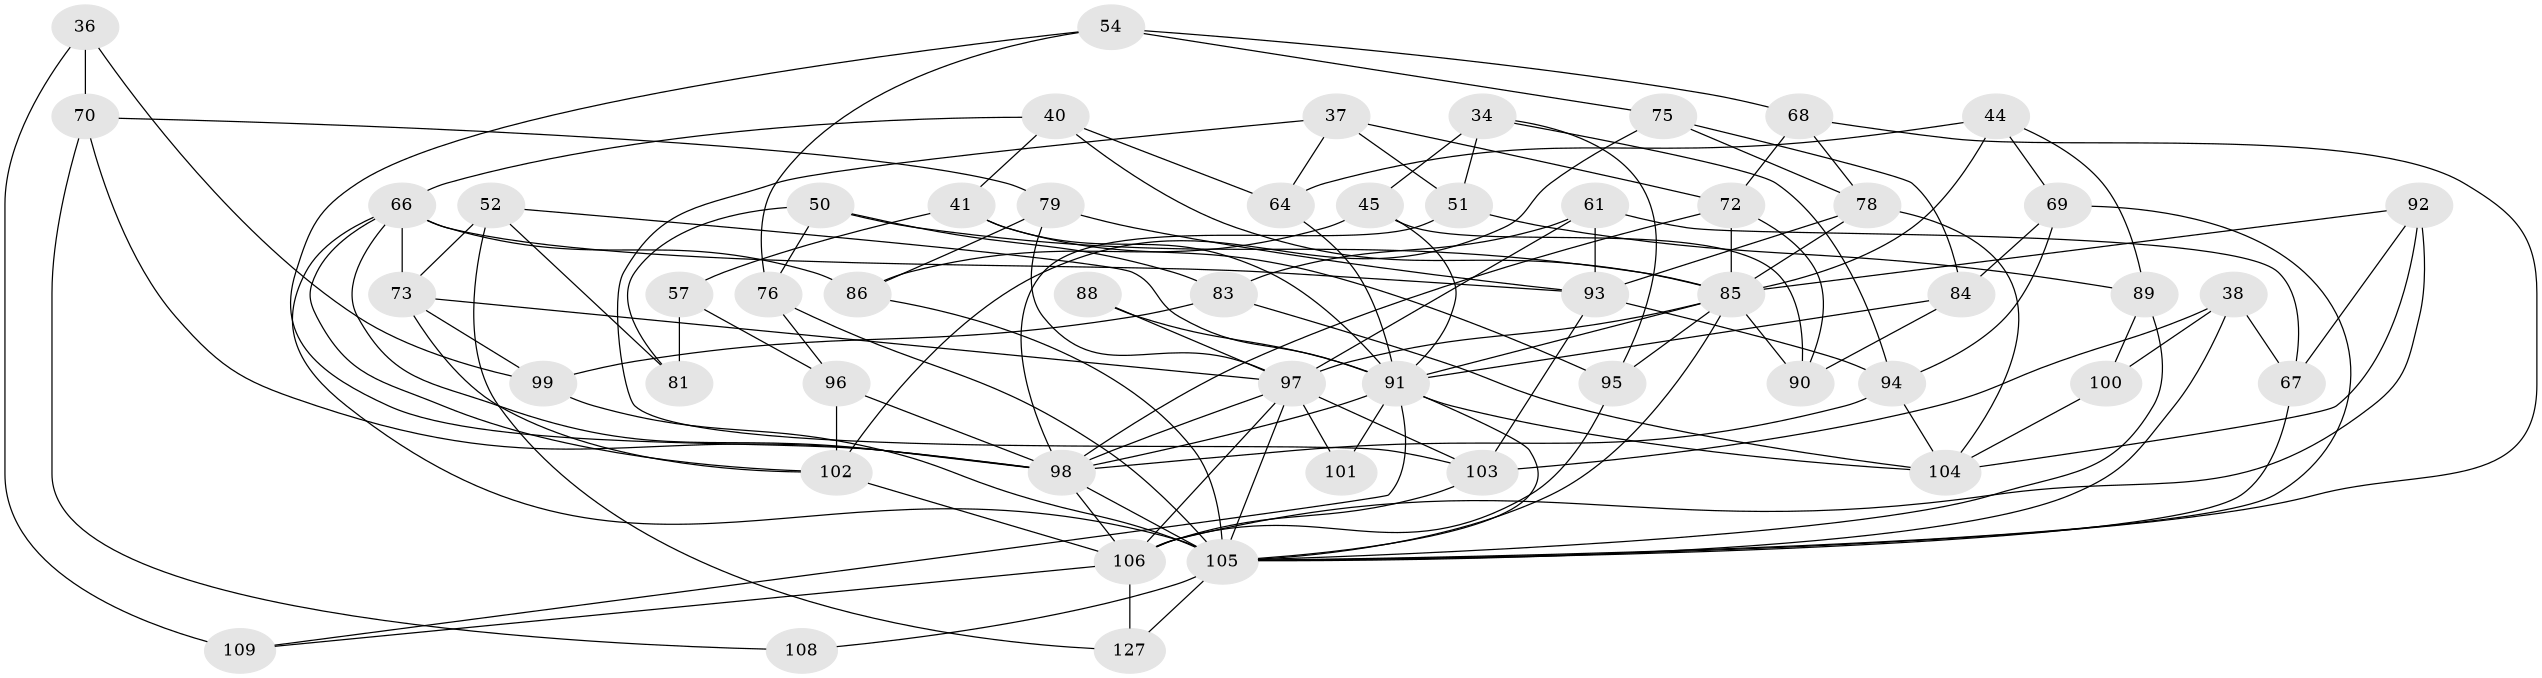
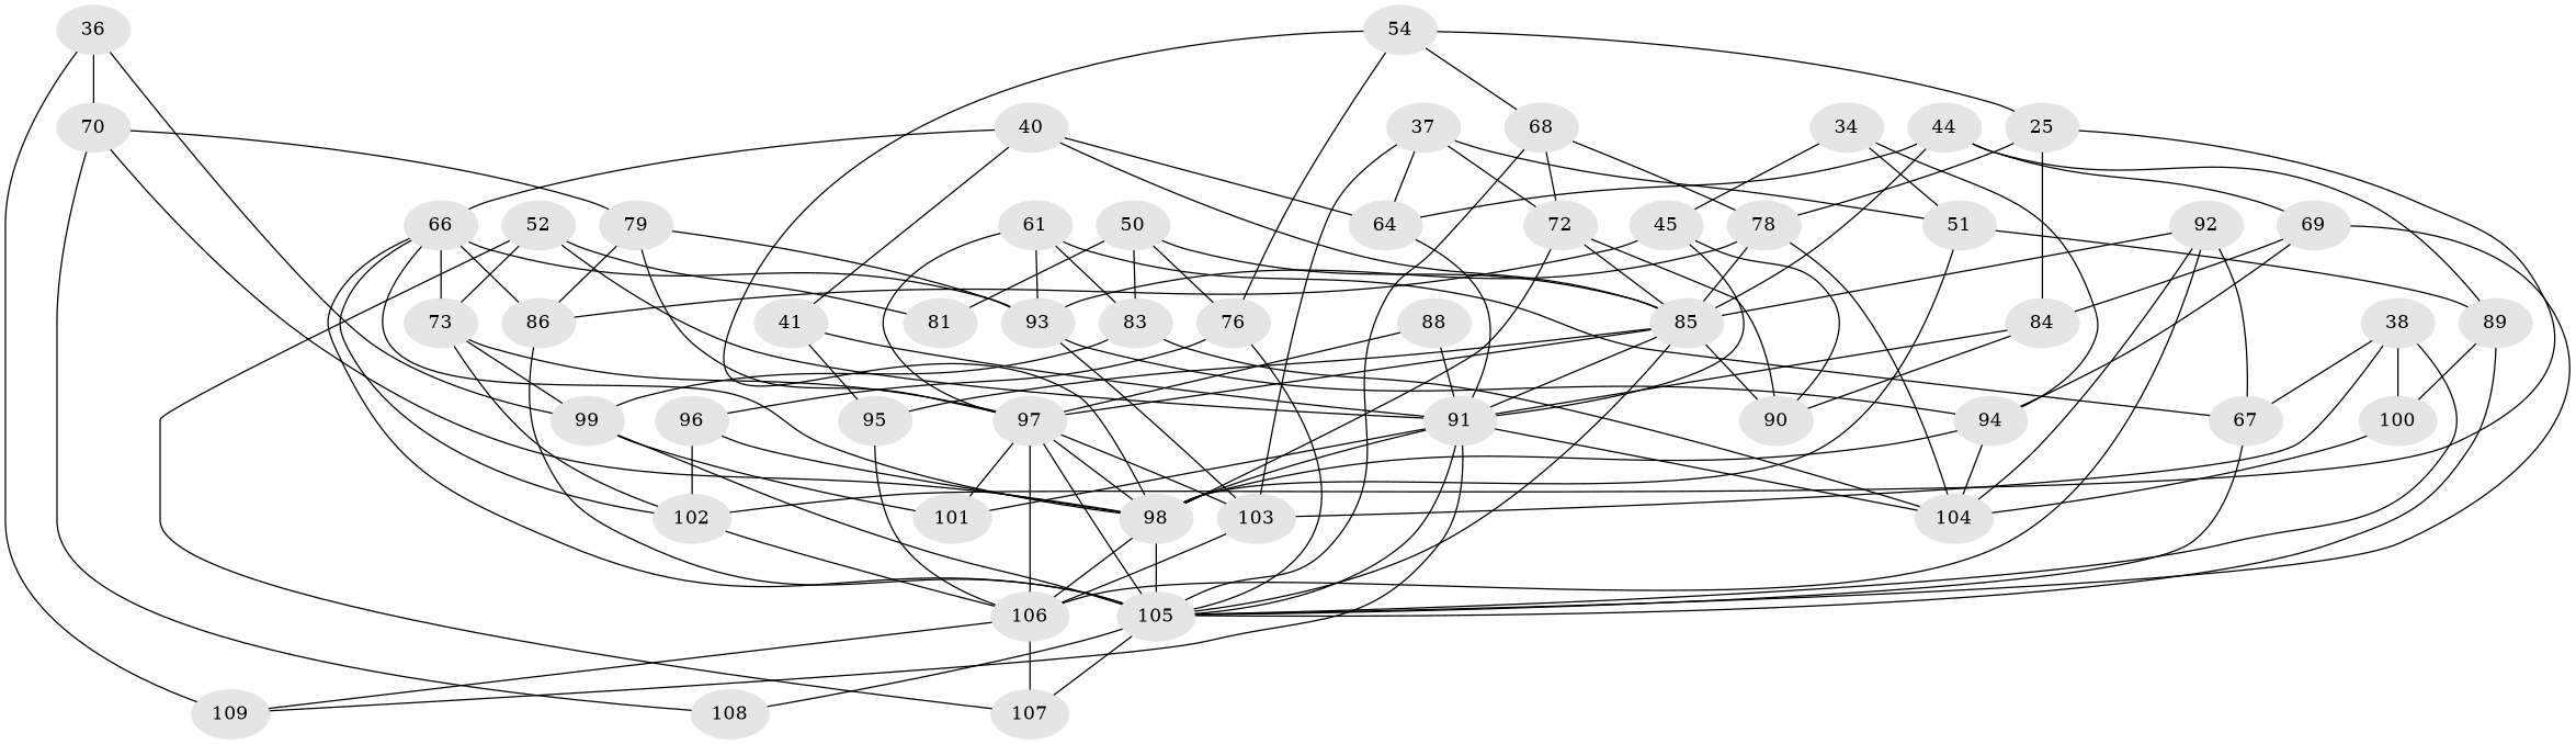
  graph {
    node [color=gray90 style=filled]
    34
    45
    51
    94 [super="+82"]
    95 [super="+62+80"]
    91 [super="+18+47+65"]
    86
    90
    89
    98 [super="+92+25+56+77"]
    104 [super="+31"]
    106 [super="+16+87+74"]
    36 [super="+35"]
    70 [super="+43"]
    99 [super="+49"]
    109
    79
    108
    105 [super="+33+48"]
    101
    37
    64
    72
    103 [super="+59"]
    85 [super="+27+60"]
    38
    67
    100
-   107 [label=127]
+   107
    40
    41
    66 [super="+12+53+28"]
-   57
    73 [super="+46"]
    93 [super="+26"]
    102 [super="+39"]
    97 [super="+10+13+58"]
    81
    96 [super="+7"]
    n40 [label=92]
    44
    69
    84
    50
    76
    83
    52
    54
    68
-   75
+   75 [label=25]
    78 [super="+55"]
    61
    88
    34 -- 45
    34 -- 51
    34 -- 94
-   34 -- 95
    45 -- 91
    45 -- 86
    45 -- 90
    51 -- 89
    51 -- 98
    94 -- 98 [weight=2]
    94 -- 104
    95 -- 106 [weight=2]
    91 -- 98 [weight=5]
    91 -- 104
    91 -- 109
    91 -- 105
    91 -- 101
    86 -- 105
    89 -- 105
    89 -- 100
    98 -- 106 [weight=2]
    98 -- 105 [weight=3]
    106 -- 109
    106 -- 107
    36 -- 70 [weight=2]
    36 -- 99 [weight=2]
    36 -- 109 [weight=2]
    70 -- 98
    70 -- 79
    70 -- 108 [weight=2]
    99 -- 105
+   99 -- 101
    79 -- 86
    79 -- 93
    79 -- 97
    105 -- 108 [weight=2]
    105 -- 107
    37 -- 51
    37 -- 64
    37 -- 72
    37 -- 103
    64 -- 91
    72 -- 90
    72 -- 98
    72 -- 85
    103 -- 106
    85 -- 95 [weight=2]
    85 -- 91 [weight=4]
    85 -- 90
    85 -- 105
    85 -- 97 [weight=3]
    38 -- 105
    38 -- 103
    38 -- 67
    38 -- 100
    67 -- 105
    100 -- 104
    40 -- 64
    40 -- 85
    40 -- 41
    40 -- 66
    41 -- 95
    41 -- 91
-   41 -- 57
    66 -- 86
    66 -- 98
    66 -- 105
    66 -- 73 [weight=2]
    66 -- 93 [weight=2]
    66 -- 102
-   57 -- 81
-   57 -- 96
    73 -- 99
    73 -- 102
    73 -- 97
    93 -- 94
    93 -- 103 [weight=2]
    102 -- 106
    97 -- 98
    97 -- 106
    97 -- 105
    97 -- 101 [weight=2]
    97 -- 103
    96 -- 98 [weight=2]
    96 -- 102 [weight=2]
    n40 -- 104
    n40 -- 106
    n40 -- 85
    n40 -- 67
    44 -- 89
    44 -- 64
    44 -- 85
    44 -- 69
    69 -- 94
    69 -- 105
    69 -- 84
    84 -- 91
    84 -- 90
    50 -- 85
    50 -- 81
    50 -- 76
    50 -- 83
    76 -- 105
    76 -- 96
    83 -- 104
    83 -- 99
    52 -- 91
    52 -- 107
    52 -- 73
    52 -- 81
    54 -- 98
    54 -- 76
    54 -- 68
    54 -- 75
    68 -- 105
    68 -- 72
    68 -- 78
    75 -- 102
    75 -- 84
    75 -- 78
    78 -- 104
    78 -- 85 [weight=2]
    78 -- 93
    61 -- 67
    61 -- 93
    61 -- 97
    61 -- 83
    88 -- 91 [weight=2]
    88 -- 97 [weight=2]
  }
